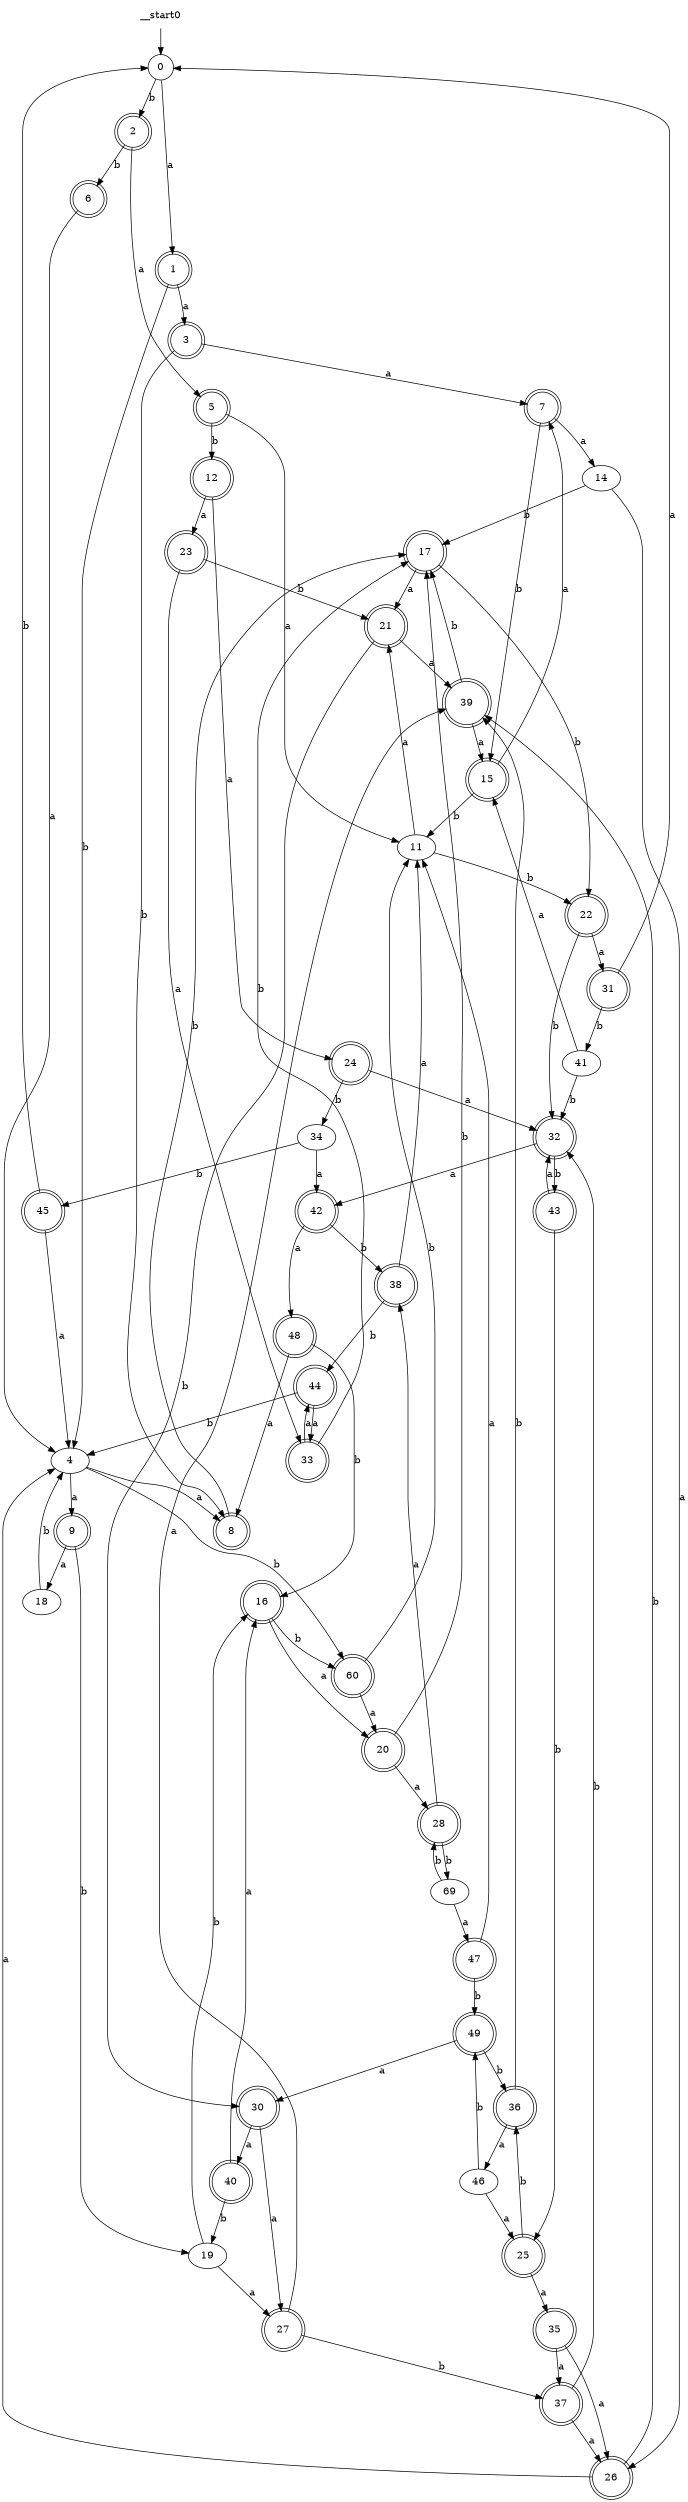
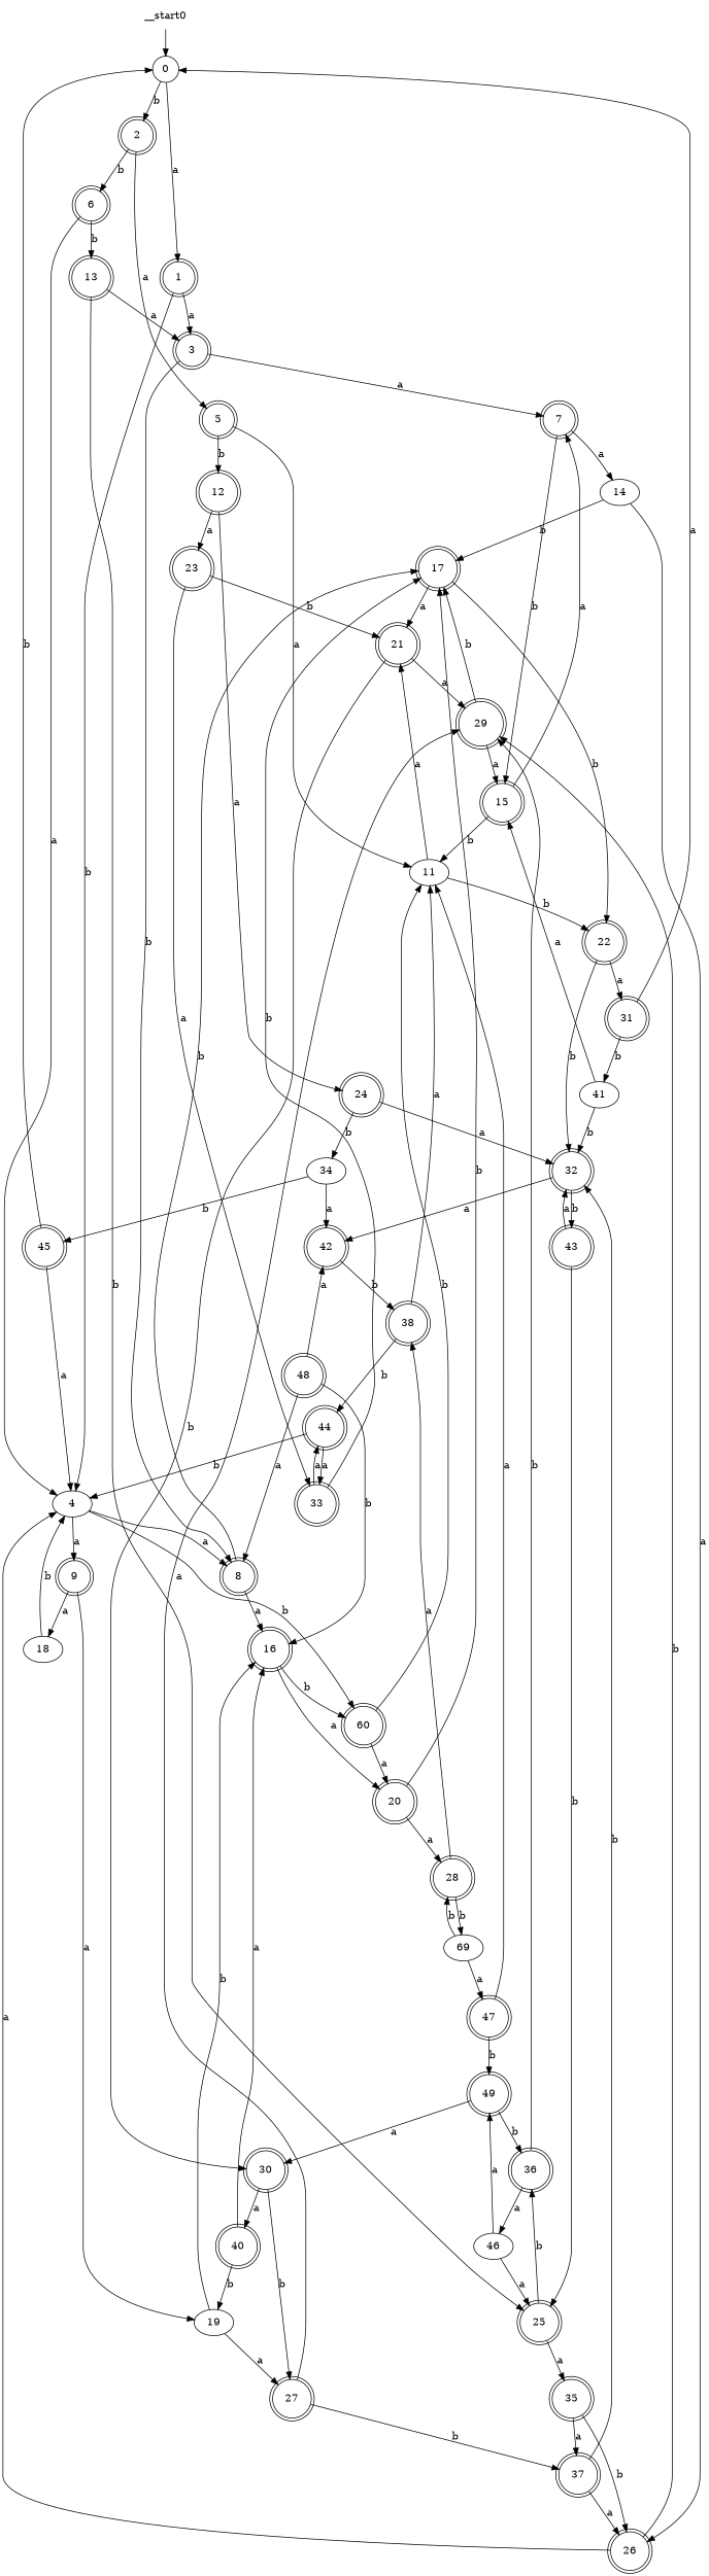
  digraph {
    node [shape=doublecircle]
    __start0 [shape=none]
    0 [shape=circle]
    1
    2
    3
    4 [shape=""]
    5
    6
    7
    8
    9
    n12 [label=60]
    11 [shape=""]
    12
+   13
    14 [shape=""]
    15
    16
    17
    18 [shape=""]
    19 [shape=""]
    20
    21
    22
    23
    24
    25
    26
    27
    28
-   29 [label=39]
+   29
    30
    31
    32
    33
    34 [shape=""]
    35
    36
    37
    38
    n41 [label=69 shape=""]
    40
    41 [shape=""]
    42
    43
    44
    45
    46 [shape=""]
    47
    48
    49
    __start0 -> 0
    0 -> 1 [label=a]
    0 -> 2 [label=b]
    1 -> 3 [label=a]
    1 -> 4 [label=b]
    2 -> 5 [label=a]
    2 -> 6 [label=b]
    3 -> 7 [label=a]
    3 -> 8 [label=b]
    4 -> 8 [label=a]
    4 -> 9 [label=a]
    4 -> n12 [label=b]
    5 -> 11 [label=a]
    5 -> 12 [label=b]
    6 -> 4 [label=a]
+   6 -> 13 [label=b]
    7 -> 14 [label=a]
    7 -> 15 [label=b]
+   8 -> 16 [label=a]
    8 -> 17 [label=b]
    9 -> 18 [label=a]
-   9 -> 19 [label=b]
+   9 -> 19 [label=a]
    n12 -> 11 [label=b]
    n12 -> 20 [label=a]
    11 -> 21 [label=a]
    11 -> 22 [label=b]
    12 -> 23 [label=a]
    12 -> 24 [label=a]
+   13 -> 3 [label=a]
+   13 -> 25 [label=b]
    14 -> 17 [label=b]
    14 -> 26 [label=a]
    15 -> 7 [label=a]
    15 -> 11 [label=b]
    16 -> n12 [label=b]
    16 -> 20 [label=a]
    17 -> 21 [label=a]
    17 -> 22 [label=b]
    18 -> 4 [label=b]
    19 -> 16 [label=b]
    19 -> 27 [label=a]
    20 -> 17 [label=b]
    20 -> 28 [label=a]
    21 -> 29 [label=a]
    21 -> 30 [label=b]
    22 -> 31 [label=a]
    22 -> 32 [label=b]
    23 -> 21 [label=b]
    23 -> 33 [label=a]
    24 -> 32 [label=a]
    24 -> 34 [label=b]
    25 -> 35 [label=a]
    25 -> 36 [label=b]
    26 -> 4 [label=a]
    26 -> 29 [label=b]
    27 -> 29 [label=a]
    27 -> 37 [label=b]
    28 -> 38 [label=a]
    28 -> n41 [label=b]
    29 -> 15 [label=a]
    29 -> 17 [label=b]
-   30 -> 27 [label=a]
+   30 -> 27 [label=b]
    30 -> 40 [label=a]
    31 -> 0 [label=a]
    31 -> 41 [label=b]
    32 -> 42 [label=a]
    32 -> 43 [label=b]
    33 -> 17 [label=b]
    33 -> 44 [label=a]
    34 -> 42 [label=a]
    34 -> 45 [label=b]
-   35 -> 26 [label=a]
+   35 -> 26 [label=b]
    35 -> 37 [label=a]
    36 -> 29 [label=b]
    36 -> 46 [label=a]
    37 -> 26 [label=a]
    37 -> 32 [label=b]
    38 -> 11 [label=a]
    38 -> 44 [label=b]
    n41 -> 28 [label=b]
    n41 -> 47 [label=a]
    40 -> 16 [label=a]
    40 -> 19 [label=b]
    41 -> 15 [label=a]
    41 -> 32 [label=b]
    42 -> 38 [label=b]
-   42 -> 48 [label=a]
+   48 -> 42 [label=a]
    43 -> 25 [label=b]
    43 -> 32 [label=a]
    44 -> 4 [label=b]
    44 -> 33 [label=a]
    45 -> 0 [label=b]
    45 -> 4 [label=a]
    46 -> 25 [label=a]
-   46 -> 49 [label=b]
+   46 -> 49 [label=a]
    47 -> 11 [label=a]
    47 -> 49 [label=b]
    48 -> 8 [label=a]
    48 -> 16 [label=b]
    49 -> 30 [label=a]
    49 -> 36 [label=b]
  }
